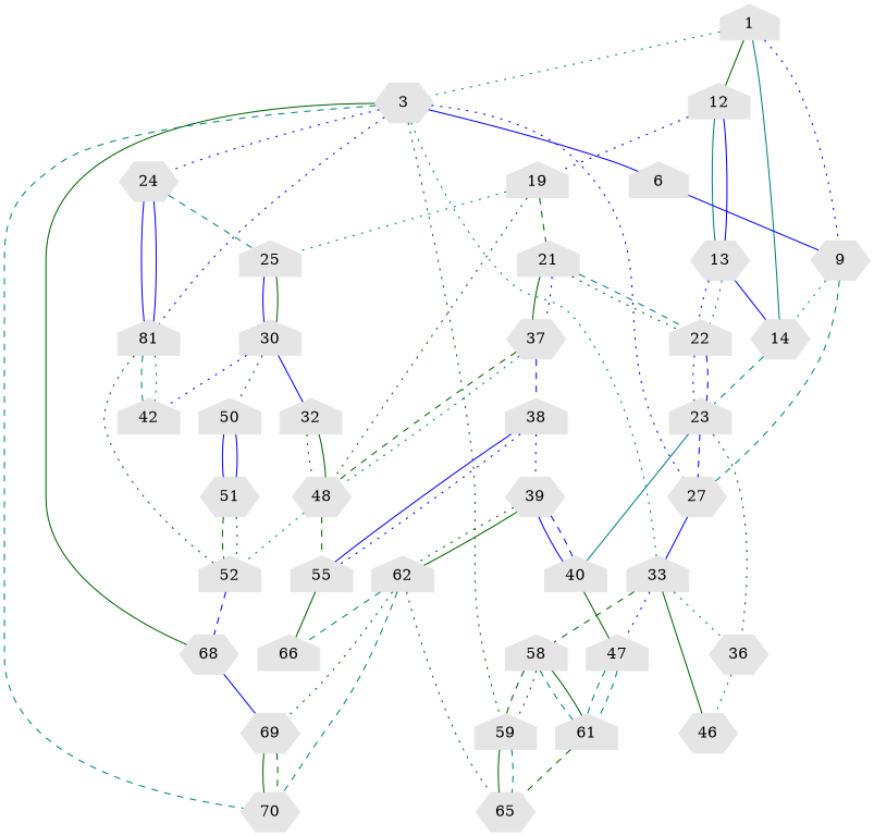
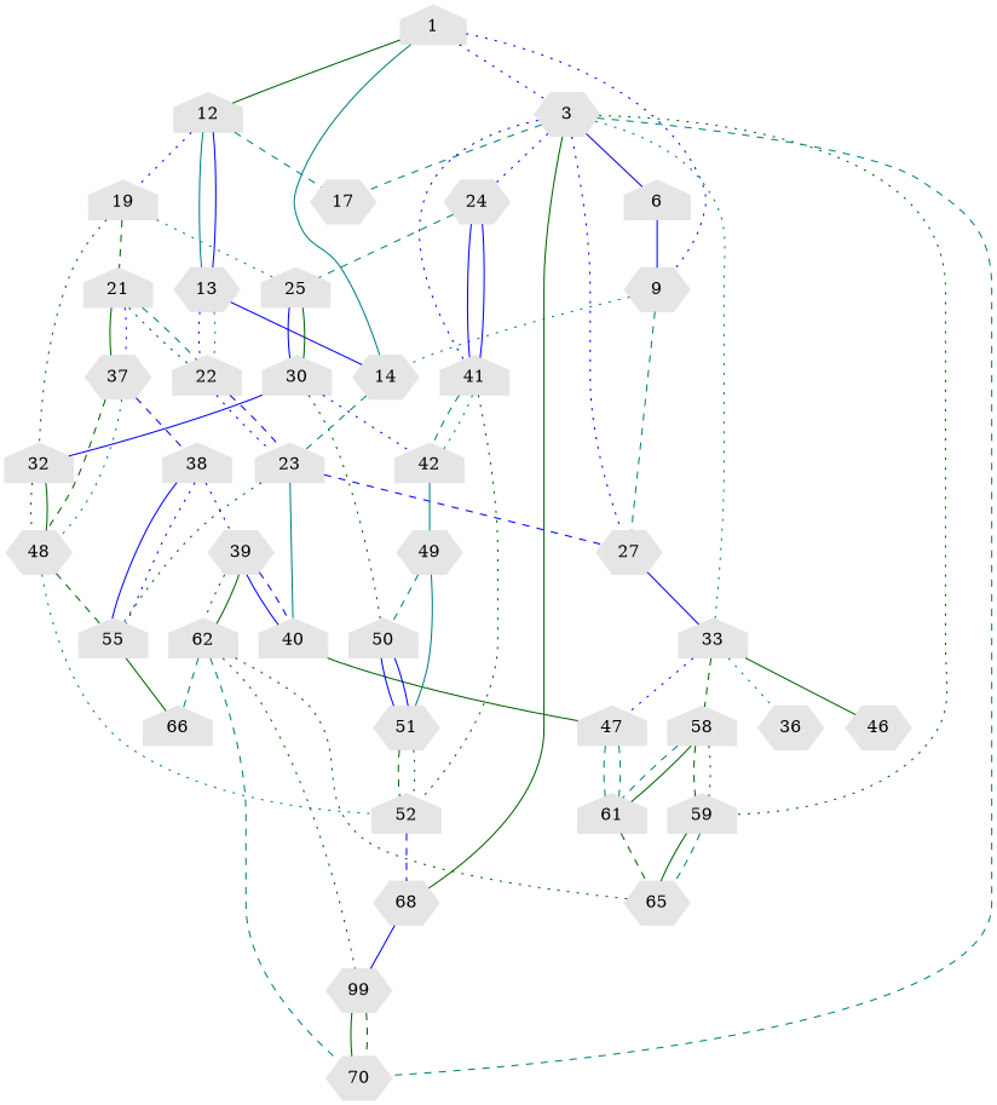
  graph {
    node [color=gray90 shape=house style=filled]
    edge [color=blue style=dotted]
    1 [super="+2+8"]
    3 [shape=hexagon super="+4"]
    9 [shape=hexagon super="+10"]
    12 [super="+16"]
    14 [shape=hexagon super="+15"]
    6 [super="+7+11"]
+   17 [shape=hexagon]
    24 [shape=hexagon]
    27 [shape=hexagon super="+29"]
    33 [super="+34"]
-   41 [super="+44" label=81]
+   41 [super="+44"]
    59
    68 [shape=hexagon]
    70 [shape=hexagon]
    13 [shape=hexagon]
    19 [super="+20"]
    23 [super="+28"]
    25
    36 [shape=hexagon]
    46 [shape=hexagon]
    58
    47
    42
    52 [super="+56+53"]
    65 [shape=hexagon]
-   69 [shape=hexagon]
+   69 [shape=hexagon label=99]
    22
    21
    32
    40
    37 [shape=hexagon]
    30 [super="+31"]
    48 [shape=hexagon super="+54"]
    38
    50
+   49 [shape=hexagon]
    51 [shape=hexagon super="+57"]
    55
    61
    39 [shape=hexagon]
    62 [super="+63"]
    66
-   1 -- 3 [color=teal]
+   1 -- 3
    1 -- 9
    1 -- 12 [color=darkgreen style=solid]
    1 -- 14 [color=teal style=solid]
    3 -- 6 [style=solid]
+   3 -- 17 [color=teal style=dashed]
    3 -- 24
    3 -- 27
    3 -- 33 [color=teal]
    3 -- 41
    3 -- 59 [color=darkgreen]
    3 -- 68 [color=darkgreen style=solid]
    3 -- 70 [color=teal style=dashed]
    9 -- 14 [color=teal]
    9 -- 27 [color=teal style=dashed]
+   12 -- 17 [color=teal style=dashed weight=2]
    12 -- 13 [color=teal style=solid]
    12 -- 13 [style=solid]
    12 -- 19
    14 -- 23 [color=teal style=dashed]
    6 -- 9 [style=solid]
    24 -- 41 [style=solid]
    24 -- 41 [style=solid]
    24 -- 25 [color=teal style=dashed]
    27 -- 33 [style=solid]
    33 -- 36 [color=teal]
    33 -- 46 [color=darkgreen style=solid]
    33 -- 58 [color=darkgreen style=dashed]
    33 -- 47
    41 -- 42 [color=teal style=dashed]
    41 -- 42 [color=teal]
    41 -- 52 [color=darkgreen]
    59 -- 65 [color=darkgreen style=solid]
    59 -- 65 [color=teal style=dashed]
    68 -- 69 [style=solid]
    13 -- 14 [style=solid]
    13 -- 22
    13 -- 22 [color=teal]
    19 -- 25 [color=teal]
    19 -- 21 [color=darkgreen style=dashed]
-   19 -- 48 [color=darkgreen]
+   19 -- 32 [color=darkgreen]
    23 -- 27 [style=dashed]
-   23 -- 36 [color=darkgreen]
+   23 -- 55 [color=darkgreen]
    23 -- 40 [color=teal style=solid]
    25 -- 30 [style=solid]
    25 -- 30 [color=darkgreen style=solid]
-   36 -- 46 [color=teal]
    58 -- 59 [color=darkgreen style=dashed]
    58 -- 59 [color=darkgreen]
    58 -- 61 [color=teal style=dashed]
    58 -- 61 [color=darkgreen style=solid]
    47 -- 61 [color=teal style=dashed]
    47 -- 61 [color=teal style=dashed]
+   42 -- 49 [color=teal style=solid]
    52 -- 68 [style=dashed]
    69 -- 70 [color=darkgreen style=solid]
    69 -- 70 [color=darkgreen style=dashed]
    22 -- 23
    22 -- 23 [style=dashed]
    21 -- 22 [color=darkgreen]
    21 -- 22 [color=teal style=dashed]
    21 -- 37 [color=darkgreen style=solid]
    21 -- 37
    32 -- 48 [color=darkgreen]
    32 -- 48 [color=darkgreen style=solid]
    40 -- 47 [color=darkgreen style=solid]
    37 -- 48 [color=darkgreen style=dashed]
    37 -- 48 [color=teal]
    37 -- 38 [style=dashed]
    30 -- 42
    30 -- 32 [style=solid]
    30 -- 50 [color=darkgreen]
    48 -- 52 [color=teal]
    48 -- 55 [color=darkgreen style=dashed]
    38 -- 55 [style=solid]
    38 -- 55
    38 -- 39
    50 -- 51 [style=solid]
    50 -- 51 [style=solid]
+   49 -- 50 [color=teal style=dashed]
+   49 -- 51 [color=teal style=solid]
    51 -- 52 [color=darkgreen style=dashed weight=2]
    51 -- 52 [color=darkgreen]
    55 -- 66 [color=darkgreen style=solid]
    61 -- 65 [color=darkgreen style=dashed]
    39 -- 40 [style=solid]
    39 -- 40 [style=dashed]
    39 -- 62 [color=darkgreen]
    39 -- 62 [color=darkgreen style=solid]
    62 -- 70 [color=teal style=dashed]
    62 -- 65 [color=darkgreen]
    62 -- 69 [color=darkgreen]
    62 -- 66 [color=teal style=dashed weight=2]
  }
